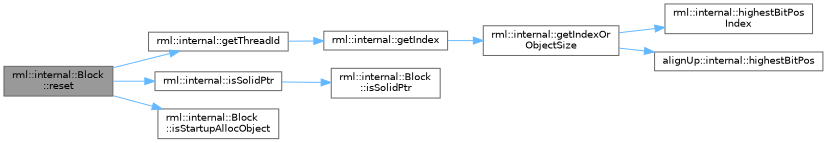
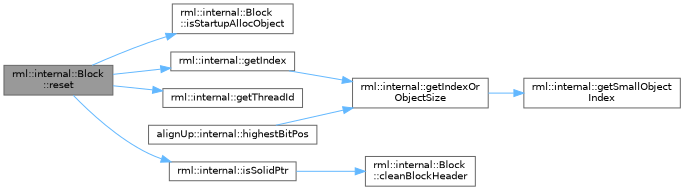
  digraph {
    rankdir=LR
    node [color=grey40 fillcolor=white fontname=Helvetica fontsize=10 shape=box style=filled]
    edge [color=steelblue1 fontname=Helvetica fontsize=10 labelfontname=Helvetica labelfontsize=10 style=solid]
    n1 [color=gray40 fillcolor=grey60 fontcolor=black height=0.2 label="rml::internal::Block\l::reset" width=0.4]
    n2 [height=0.2 label="rml::internal::getIndex" width=0.4]
    n3 [height=0.2 label="rml::internal::getThreadId" width=0.4]
    n4 [height=0.2 label="rml::internal::isSolidPtr" width=0.4]
    n5 [height=0.2 label="rml::internal::Block\l::isStartupAllocObject" width=0.4]
-   n6 [height=0.2 label="rml::internal::Block\l::isSolidPtr" width=0.4]
+   n6 [height=0.2 label="rml::internal::Block\l::cleanBlockHeader" width=0.4]
    n7 [height=0.2 label="rml::internal::getIndexOr\lObjectSize" width=0.4]
-   n8 [height=0.2 label="rml::internal::highestBitPos\lIndex" width=0.4]
+   n8 [height=0.2 label="rml::internal::getSmallObject\lIndex" width=0.4]
    n9 [height=0.2 label="alignUp::internal::highestBitPos" width=0.4]
-   n3 -> n2
+   n1 -> n2
    n1 -> n3
    n1 -> n4
    n1 -> n5
    n2 -> n7
    n4 -> n6
    n7 -> n8
-   n7 -> n9
+   n9 -> n7
  }
